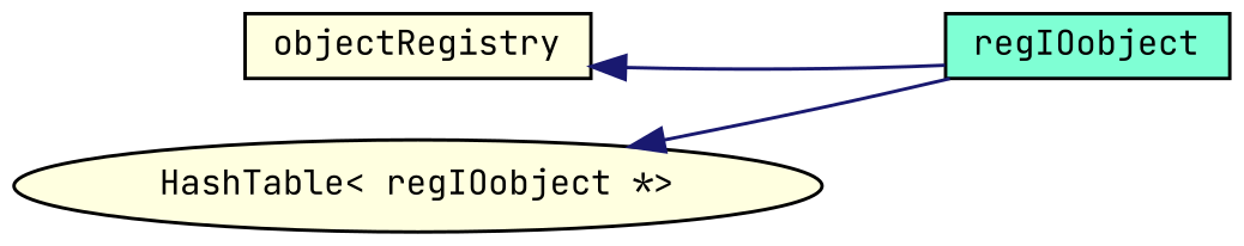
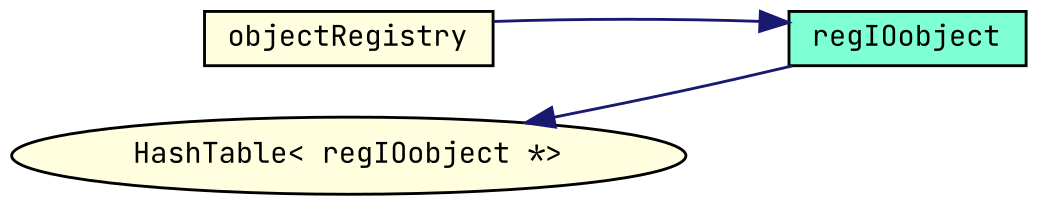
  digraph {
    fontname="JetBrains Mono"
    rankdir=LR
    node [color=black fillcolor=lightyellow fontname="JetBrains Mono" fontsize=10 shape=box style=filled]
    edge [color=midnightblue dir=back fontname="JetBrains Mono" fontsize=10 labelfontname=FreeSans labelfontsize=10 style=solid]
    n1 [fontcolor=black height=0.2 label=objectRegistry width=0.4]
    n2 [fillcolor=aquamarine height=0.2 label=regIOobject width=0.4]
    n3 [height=0.2 label="HashTable\< regIOobject *\>" shape=ellipse width=0.4]
-   n1 -> n2
+   n2 -> n1
    n3 -> n2
  }
